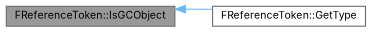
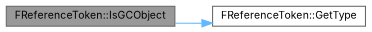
  digraph {
    rankdir=LR
    fontname=Inter
    node [fontname=Inter fontsize=10 shape=box style=filled]
    n1 [color=gray40 fillcolor=grey60 fontcolor=black height=0.2 label="FReferenceToken::IsGCObject" width=0.4]
    n2 [color=grey40 fillcolor=white height=0.2 label="FReferenceToken::GetType" width=0.4]
-   n2 -> n1 [color=steelblue1 fontname=Inter fontsize=10 labelfontname=Helvetica labelfontsize=10 style=solid]
+   n1 -> n2 [color=steelblue1 fontname=Inter fontsize=10 labelfontname=Helvetica labelfontsize=10 style=solid]
  }
